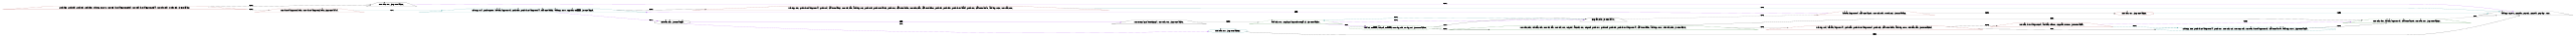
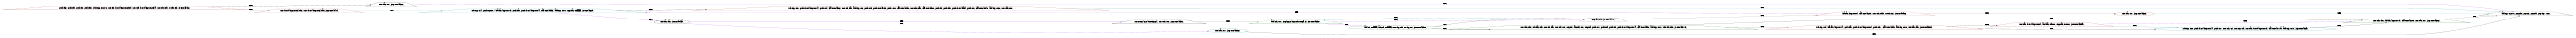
  digraph {
    rankdir=LR
    node [color=brown shape=trapezium]
    edge [color=black]
    n1 [label="'push ebp', 'push edi', 'push esi', 'push ebx', 'sub esp, 0x207c', 'mov esi, dword [esp+0x2090]', 'mov edi, dword [esp+0x2094]', 'mov ebx, edi', 'or ebx, esi', 'je 0x8049460', "]
    n2 [label="'mov eax, 0x1', 'jmp 0x8049368', " color=black]
    n3 [label="'mov dword [esp+0x8], edx', 'mov dword [esp+0xc], eax', 'jmp 0x804941f', "]
    n4 [label="'add esp, 0x207c', 'pop ebx', 'pop esi', 'pop edi', 'pop ebp', 'retn', " color=black]
    n5 [label="'sub esp, 0x4', 'push 0x2000', 'lea eax, [esp+0x78]', 'push eax', 'push dword [esp+0x14]', 'call 0x804d8b3', 'add esp, 0x10', 'cmp eax, 0xffffffff', 'je 0x804932d', " color=teal]
    n6 [label="'sub esp, 0x8', 'push dword [esp+0x14]', 'push 0x4', 'call 0x804d5c2', 'mov esi, eax', 'add esp, 0xc', 'push 0x5', 'push 0x804f1e3', 'push 0x0', 'call 0x8048db0', 'mov ebx, eax', 'call 0x8048f00', 'push esi', 'push ebx', 'push dword [eax]', 'push 0x0', 'call 0x8048e40', 'add esp, 0x20', 'mov eax, 0x0', "]
-   n7 [label="'test eax, eax', 'je 0x804966a'," color=black shape=octagon]
+   n7 [label="'test eax, eax', 'je 0x804946a', " color=black shape=octagon]
    n8 [label="'mov eax, 0x1', 'jmp 0x8049368', " color=teal shape=octagon]
    n9 [label="'movzx ecx, byte [0x8053261]', 'mov edx, 0x0', 'jmp 0x80493bc', " color=black]
    n10 [label="'add edx, 0x1', 'cmp byte [esp+edx+0x6f], cl', 'jne 0x80493b8', " color=darkgreen]
    n11 [label="'cmp eax, edx', 'je 0x8049410', " color=black]
    n12 [label="'add esi, 0xffffffff', 'adc edi, 0xffffffff', 'mov ebp, edi', 'or ebp, esi', 'jne 0x80493b8', " color=darkgreen shape=octagon]
    n13 [label="'lea eax, [esp+0x70]', 'call 0x8049209', 'mov edx, edi', 'or edx, esi', 'je 0x8049456', "]
    n14 [label="'mov ebx, edx', 'sub eax, edx', 'mov esi, eax', 'mov edi, 0x0', 'neg esi', 'adc edi, 0x0', 'neg edi', 'push 0x1', 'push edi', 'push esi', 'push dword [esp+0x14]', 'call 0x8048fb0', 'add esp, 0x10', 'test edx, edx', 'js 0x8049373', " color=darkgreen]
    n15 [label="'mov eax, 0x1', 'jmp 0x8049368', " shape=octagon]
    n16 [label="'sub esp, 0x4', 'lea eax, [esp+0x14]', 'push eax', 'push dword [esp+0x10]', 'push 0x3', 'call 0x8048df0', 'add esp, 0x10', 'test eax, eax', 'jne 0x804939d', "]
    n17 [label="'mov edx, ebx', 'lea eax, [esp+0x70]', 'call 0x8049209', 'mov eax, 0x1', 'jmp 0x8049368', " color=darkgreen]
    n18 [label="'sub esp, 0x8', 'push dword [esp+0x14]', 'push 0x1', 'mov edx, esi', 'mov ecx, edi', 'mov eax, dword [esp+0x18]', 'call 0x804917a', 'add esp, 0x10', 'jmp 0x80493fb', " color=teal shape=octagon]
    n19 [label="'mov eax, dword [esp+0x20]', 'and eax, 0xf000', 'cmp eax, 0x8000', 'jne 0x80493fb', "]
    n1 -> n2 [label=CFG]
    n1 -> n3 [label=CFG color=gray40]
    n2 -> n4 [label=CFG color=purple]
    n3 -> n5 [label=CFG color=teal]
    n5 -> n6 [label=CFG]
    n5 -> n7 [label=CFG color=purple]
    n6 -> n4 [label=CFG color=teal]
    n7 -> n8 [label=CFG color=purple]
    n7 -> n9 [label=CFG color=purple]
    n8 -> n4 [label=CFG]
    n9 -> n10 [label=CFG color=gray40]
    n10 -> n11 [label=CFG color=purple]
    n10 -> n12 [label=CFG color=purple]
    n11 -> n10 [label=CFG color=teal]
    n11 -> n13 [label=CFG color=gray40]
    n12 -> n11 [label=CFG]
    n12 -> n14 [label=CFG]
    n13 -> n5 [label=CFG color=purple]
    n13 -> n15 [label=CFG]
    n14 -> n16 [label=CFG color=gray40]
    n14 -> n17 [label=CFG]
    n15 -> n4 [label=CFG color=teal]
    n16 -> n18 [label=CFG]
    n16 -> n19 [label=CFG]
    n17 -> n4 [label=CFG color=gray40]
    n18 -> n17 [label=CFG]
    n19 -> n17 [label=CFG color=purple]
    n19 -> n18 [label=CFG color=teal]
  }
